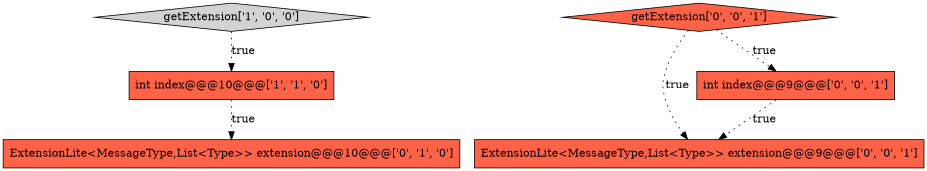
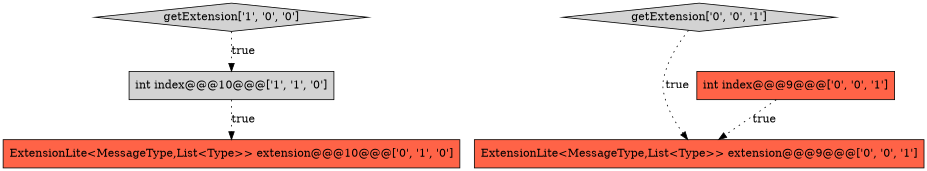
  digraph {
    node [fillcolor=tomato shape=box style=filled]
    edge [style=dotted]
-   n1 [label="int index@@@10@@@['1', '1', '0']"]
+   n1 [fillcolor=lightgray label="int index@@@10@@@['1', '1', '0']"]
    n2 [label="ExtensionLite<MessageType,List<Type>> extension@@@10@@@['0', '1', '0']"]
    n3 [label="ExtensionLite<MessageType,List<Type>> extension@@@9@@@['0', '0', '1']"]
    n4 [label="int index@@@9@@@['0', '0', '1']"]
-   n5 [label="getExtension['0', '0', '1']" shape=diamond]
+   n5 [fillcolor=lightgray label="getExtension['0', '0', '1']" shape=diamond]
    n6 [fillcolor=lightgray label="getExtension['1', '0', '0']" shape=diamond]
    n1 -> n2 [label=true]
    n4 -> n3 [label=true]
    n5 -> n3 [label=true]
-   n5 -> n4 [label=true]
    n6 -> n1 [label=true]
  }
